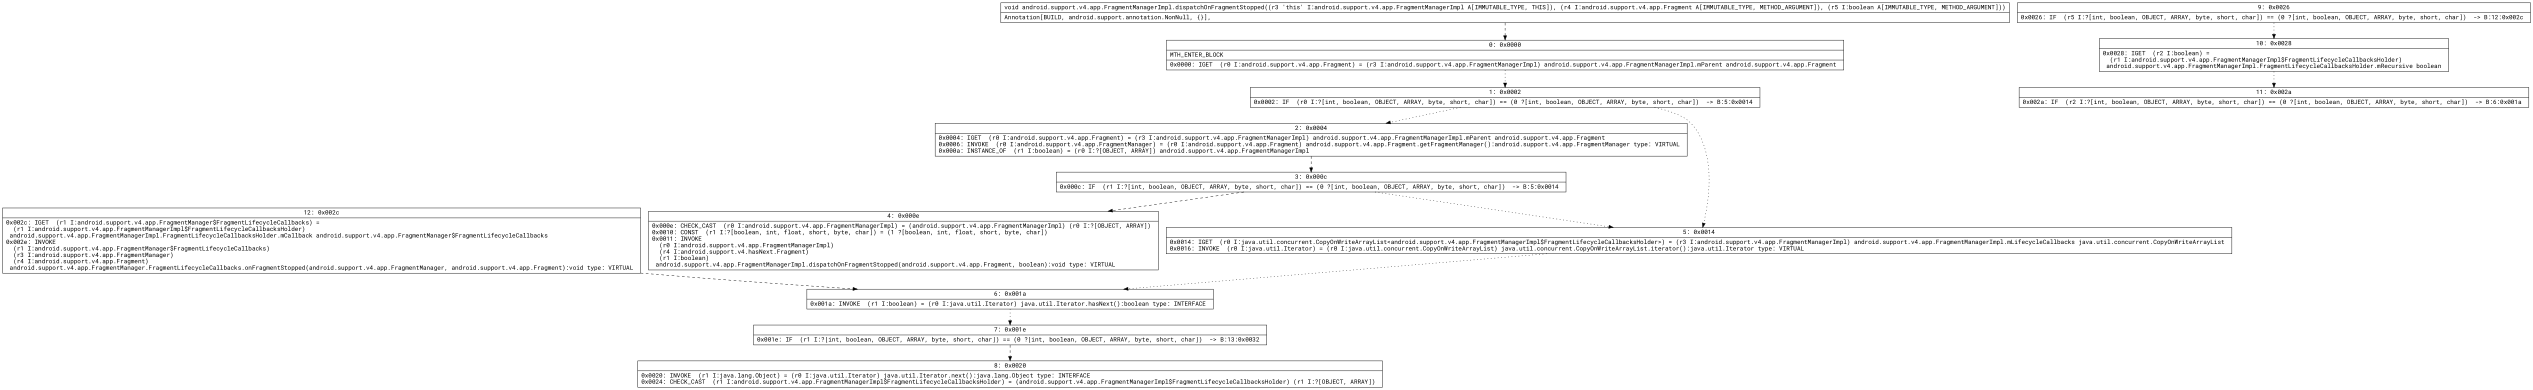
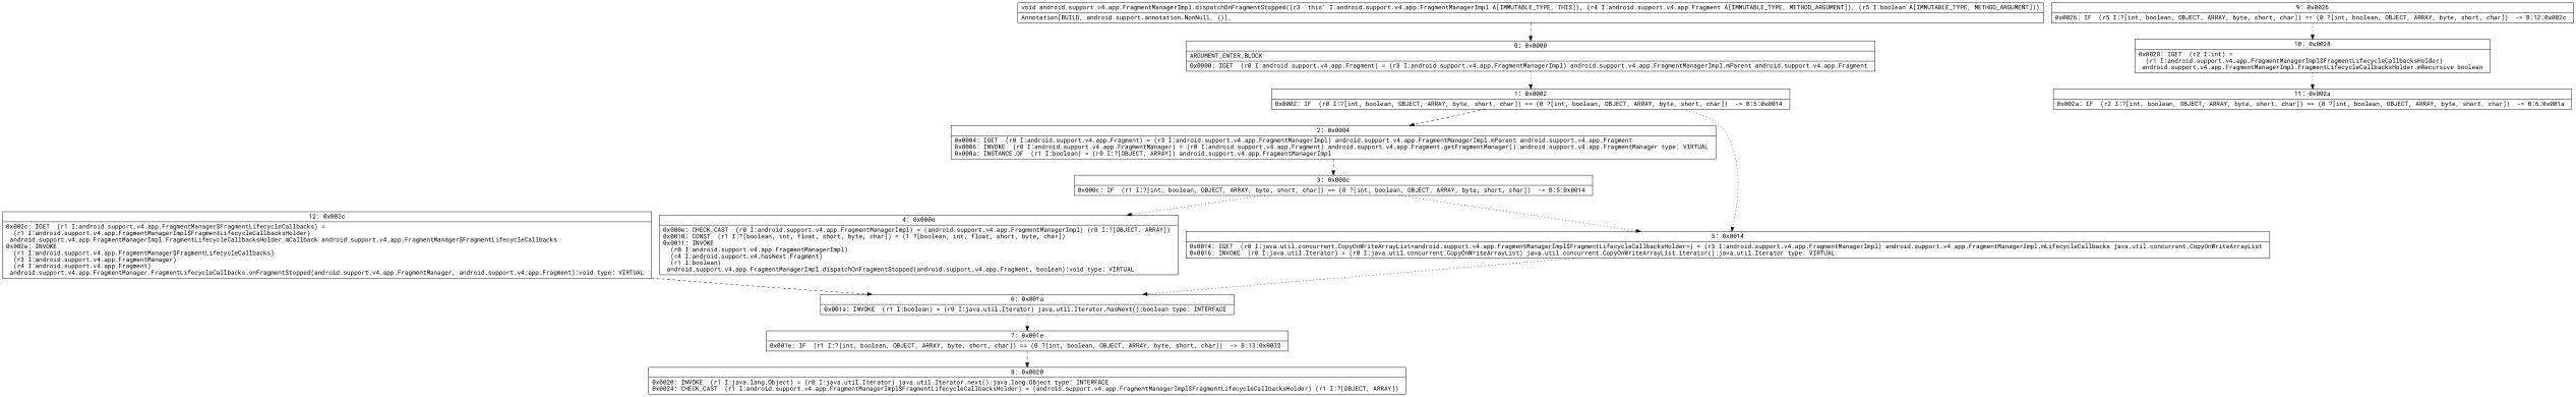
  digraph {
    fontname="Roboto Mono"
    node [fontname="Roboto Mono" shape=record]
    edge [fontname="Roboto Mono" style=dotted]
-   n1 [label="{0\:\ 0x0000|MTH_ENTER_BLOCK\l|0x0000: IGET  (r0 I:android.support.v4.app.Fragment) = (r3 I:android.support.v4.app.FragmentManagerImpl) android.support.v4.app.FragmentManagerImpl.mParent android.support.v4.app.Fragment \l}"]
+   n1 [label="{0\:\ 0x0000|ARGUMENT_ENTER_BLOCK\l|0x0000: IGET  (r0 I:android.support.v4.app.Fragment) = (r3 I:android.support.v4.app.FragmentManagerImpl) android.support.v4.app.FragmentManagerImpl.mParent android.support.v4.app.Fragment \l}"]
    n2 [label="{1\:\ 0x0002|0x0002: IF  (r0 I:?[int, boolean, OBJECT, ARRAY, byte, short, char]) == (0 ?[int, boolean, OBJECT, ARRAY, byte, short, char])  \-\> B:5:0x0014 \l}"]
    n3 [label="{2\:\ 0x0004|0x0004: IGET  (r0 I:android.support.v4.app.Fragment) = (r3 I:android.support.v4.app.FragmentManagerImpl) android.support.v4.app.FragmentManagerImpl.mParent android.support.v4.app.Fragment \l0x0006: INVOKE  (r0 I:android.support.v4.app.FragmentManager) = (r0 I:android.support.v4.app.Fragment) android.support.v4.app.Fragment.getFragmentManager():android.support.v4.app.FragmentManager type: VIRTUAL \l0x000a: INSTANCE_OF  (r1 I:boolean) = (r0 I:?[OBJECT, ARRAY]) android.support.v4.app.FragmentManagerImpl \l}"]
    n4 [label="{5\:\ 0x0014|0x0014: IGET  (r0 I:java.util.concurrent.CopyOnWriteArrayList\<android.support.v4.app.FragmentManagerImpl$FragmentLifecycleCallbacksHolder\>) = (r3 I:android.support.v4.app.FragmentManagerImpl) android.support.v4.app.FragmentManagerImpl.mLifecycleCallbacks java.util.concurrent.CopyOnWriteArrayList \l0x0016: INVOKE  (r0 I:java.util.Iterator) = (r0 I:java.util.concurrent.CopyOnWriteArrayList) java.util.concurrent.CopyOnWriteArrayList.iterator():java.util.Iterator type: VIRTUAL \l}"]
    n5 [label="{3\:\ 0x000c|0x000c: IF  (r1 I:?[int, boolean, OBJECT, ARRAY, byte, short, char]) == (0 ?[int, boolean, OBJECT, ARRAY, byte, short, char])  \-\> B:5:0x0014 \l}"]
    n6 [label="{6\:\ 0x001a|0x001a: INVOKE  (r1 I:boolean) = (r0 I:java.util.Iterator) java.util.Iterator.hasNext():boolean type: INTERFACE \l}"]
    n7 [label="{4\:\ 0x000e|0x000e: CHECK_CAST  (r0 I:android.support.v4.app.FragmentManagerImpl) = (android.support.v4.app.FragmentManagerImpl) (r0 I:?[OBJECT, ARRAY]) \l0x0010: CONST  (r1 I:?[boolean, int, float, short, byte, char]) = (1 ?[boolean, int, float, short, byte, char]) \l0x0011: INVOKE  \l  (r0 I:android.support.v4.app.FragmentManagerImpl)\l  (r4 I:android.support.v4.hasNext.Fragment)\l  (r1 I:boolean)\l android.support.v4.app.FragmentManagerImpl.dispatchOnFragmentStopped(android.support.v4.app.Fragment, boolean):void type: VIRTUAL \l}"]
    n8 [label="{7\:\ 0x001e|0x001e: IF  (r1 I:?[int, boolean, OBJECT, ARRAY, byte, short, char]) == (0 ?[int, boolean, OBJECT, ARRAY, byte, short, char])  \-\> B:13:0x0032 \l}"]
    n9 [label="{8\:\ 0x0020|0x0020: INVOKE  (r1 I:java.lang.Object) = (r0 I:java.util.Iterator) java.util.Iterator.next():java.lang.Object type: INTERFACE \l0x0024: CHECK_CAST  (r1 I:android.support.v4.app.FragmentManagerImpl$FragmentLifecycleCallbacksHolder) = (android.support.v4.app.FragmentManagerImpl$FragmentLifecycleCallbacksHolder) (r1 I:?[OBJECT, ARRAY]) \l}"]
    n10 [label="{9\:\ 0x0026|0x0026: IF  (r5 I:?[int, boolean, OBJECT, ARRAY, byte, short, char]) == (0 ?[int, boolean, OBJECT, ARRAY, byte, short, char])  \-\> B:12:0x002c \l}"]
-   n11 [label="{10\:\ 0x0028|0x0028: IGET  (r2 I:boolean) = \l  (r1 I:android.support.v4.app.FragmentManagerImpl$FragmentLifecycleCallbacksHolder)\l android.support.v4.app.FragmentManagerImpl.FragmentLifecycleCallbacksHolder.mRecursive boolean \l}"]
+   n11 [label="{10\:\ 0x0028|0x0028: IGET  (r2 I:int) = \l  (r1 I:android.support.v4.app.FragmentManagerImpl$FragmentLifecycleCallbacksHolder)\l android.support.v4.app.FragmentManagerImpl.FragmentLifecycleCallbacksHolder.mRecursive boolean \l}"]
    n12 [label="{11\:\ 0x002a|0x002a: IF  (r2 I:?[int, boolean, OBJECT, ARRAY, byte, short, char]) == (0 ?[int, boolean, OBJECT, ARRAY, byte, short, char])  \-\> B:6:0x001a \l}"]
    n13 [label="{12\:\ 0x002c|0x002c: IGET  (r1 I:android.support.v4.app.FragmentManager$FragmentLifecycleCallbacks) = \l  (r1 I:android.support.v4.app.FragmentManagerImpl$FragmentLifecycleCallbacksHolder)\l android.support.v4.app.FragmentManagerImpl.FragmentLifecycleCallbacksHolder.mCallback android.support.v4.app.FragmentManager$FragmentLifecycleCallbacks \l0x002e: INVOKE  \l  (r1 I:android.support.v4.app.FragmentManager$FragmentLifecycleCallbacks)\l  (r3 I:android.support.v4.app.FragmentManager)\l  (r4 I:android.support.v4.app.Fragment)\l android.support.v4.app.FragmentManager.FragmentLifecycleCallbacks.onFragmentStopped(android.support.v4.app.FragmentManager, android.support.v4.app.Fragment):void type: VIRTUAL \l}"]
    n14 [label="{void android.support.v4.app.FragmentManagerImpl.dispatchOnFragmentStopped((r3 'this' I:android.support.v4.app.FragmentManagerImpl A[IMMUTABLE_TYPE, THIS]), (r4 I:android.support.v4.app.Fragment A[IMMUTABLE_TYPE, METHOD_ARGUMENT]), (r5 I:boolean A[IMMUTABLE_TYPE, METHOD_ARGUMENT]))  | Annotation[BUILD, android.support.annotation.NonNull, \{\}], \l}"]
    n1 -> n2
-   n2 -> n3
+   n2 -> n3 [style=dashed]
    n2 -> n4
    n3 -> n5 [style=dashed]
    n4 -> n6
    n5 -> n4
-   n5 -> n7 [style=dashed]
+   n5 -> n7
    n6 -> n8
    n8 -> n9 [style=dashed]
    n10 -> n11
    n11 -> n12
    n13 -> n6 [style=dashed]
    n14 -> n1 [style=dashed]
  }
